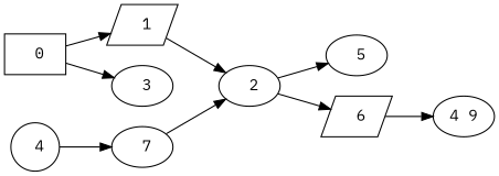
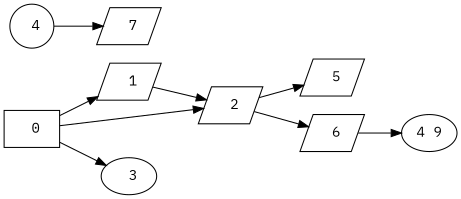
  digraph {
    fontname="IBM Plex Mono"
    rankdir=LR
    node [fontname="IBM Plex Mono" shape=parallelogram]
    edge [fontname="IBM Plex Mono"]
    " 0" [shape=box]
    " 1"
-   " 2" [shape=ellipse]
+   " 2"
    " 3" [shape=ellipse]
-   " 5" [shape=ellipse]
+   " 5"
    " 6"
    " 4" [shape=circle]
-   " 7" [shape=ellipse]
+   " 7"
    n9 [label="4 9" shape=ellipse]
    " 0" -> " 1"
-   " 7" -> " 2"
+   " 0" -> " 2"
    " 0" -> " 3"
    " 1" -> " 2"
    " 2" -> " 5"
    " 2" -> " 6"
    " 6" -> n9
    " 4" -> " 7"
  }
